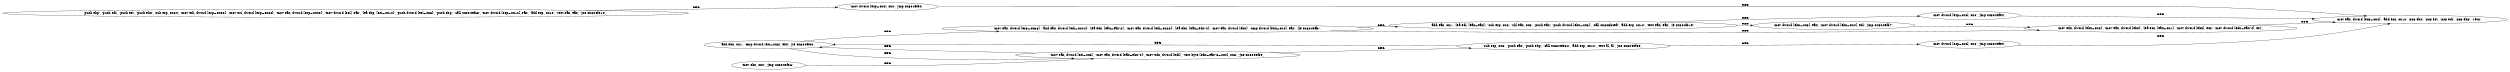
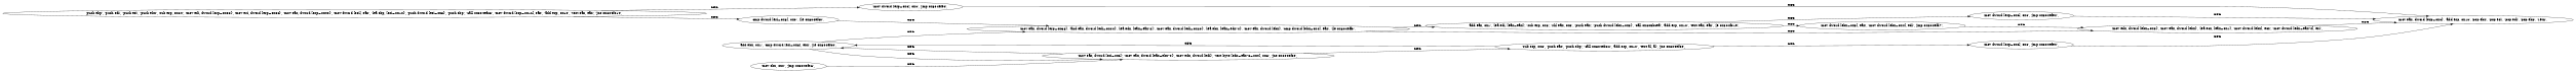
  digraph {
    rankdir=LR
    n1 [label="'push ebp', 'push edi', 'push esi', 'push ebx', 'sub esp, 0x24', 'mov edi, dword [esp+0x38]', 'mov esi, dword [esp+0x3c]', 'mov eax, dword [esp+0x40]', 'mov dword [esi], eax', 'lea ebp, [esi+0x10]', 'push dword [esi+0x8]', 'push ebp', 'call 0x804ef23', 'mov dword [esp+0x1c], eax', 'add esp, 0x10', 'test eax, eax', 'jne 0x804f014', "]
    n2 [label="'mov dword [esp+0xc], 0xc', 'jmp 0x804efe4', "]
+   n3 [label="'cmp dword [esi+0x8], 0x0', 'jle 0x804efc0', "]
    n4 [label="'mov eax, dword [esp+0xc]', 'add esp, 0x1c', 'pop ebx', 'pop esi', 'pop edi', 'pop ebp', 'retn', "]
    n5 [label="'mov eax, dword [esp+0x38]', 'and eax, dword [edi+0x44]', 'lea edx, [eax+eax*2]', 'mov eax, dword [edi+0x20]', 'lea ebx, [eax+edx*4]', 'mov eax, dword [ebx]', 'cmp dword [ebx+0x4], eax', 'jle 0x804eff0', "]
    n6 [label="'add eax, 0x1', 'lea edi, [eax+eax]', 'sub esp, 0x8', 'shl eax, 0x3', 'push eax', 'push dword [ebx+0x8]', 'call 0x805bc9a', 'add esp, 0x10', 'test eax, eax', 'je 0x804f01e', "]
    n7 [label="'mov edx, dword [ebx+0x8]', 'mov eax, dword [ebx]', 'lea ecx, [eax+0x1]', 'mov dword [ebx], ecx', 'mov dword [edx+eax*4], esi', "]
    n8 [label="'mov ebx, 0x0', 'jmp 0x804ef96', "]
    n9 [label="'mov eax, dword [esi+0xc]', 'mov eax, dword [eax+ebx*4]', 'mov edx, dword [edi]', 'test byte [edx+eax*8+0x4], 0x8', 'jne 0x804ef8e', "]
    n10 [label="'mov dword [esp+0xc], 0xc', 'jmp 0x804efe4', "]
    n11 [label="'mov dword [ebx+0x8], eax', 'mov dword [ebx+0x4], edi', 'jmp 0x804efd7', "]
    n12 [label="'add ebx, 0x1', 'cmp dword [esi+0x8], ebx', 'jle 0x804efc0', "]
    n13 [label="'sub esp, 0x8', 'push eax', 'push ebp', 'call 0x804eb82', 'add esp, 0x10', 'test al, al', 'jne 0x804ef8e', "]
    n14 [label="'mov dword [esp+0xc], 0xc', 'jmp 0x804efe4', "]
    n1 -> n2 [label=CFG]
+   n1 -> n3 [label=CFG]
    n2 -> n4 [label=CFG]
+   n3 -> n5 [label=CFG]
    n5 -> n6 [label=CFG]
    n5 -> n7 [label=CFG]
    n6 -> n10 [label=CFG]
    n6 -> n11 [label=CFG]
    n7 -> n4 [label=CFG]
    n8 -> n9 [label=CFG]
    n9 -> n12 [label=CFG]
    n9 -> n13 [label=CFG]
    n10 -> n4 [label=CFG]
    n11 -> n7 [label=CFG]
    n12 -> n5 [label=CFG]
    n12 -> n9 [label=CFG]
    n13 -> n12 [label=CFG]
    n13 -> n14 [label=CFG]
    n14 -> n4 [label=CFG]
  }
